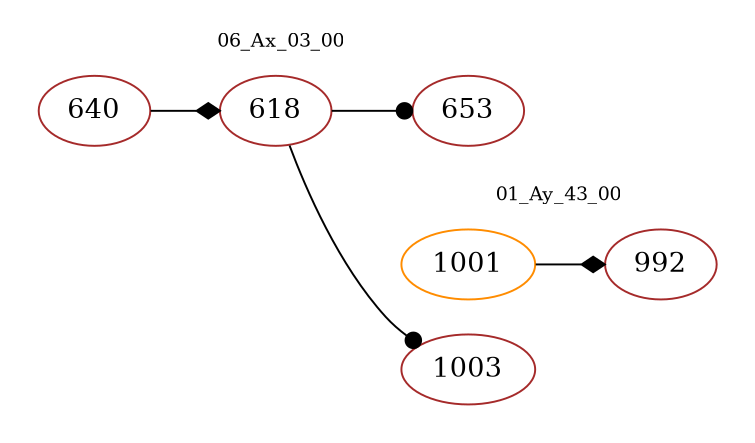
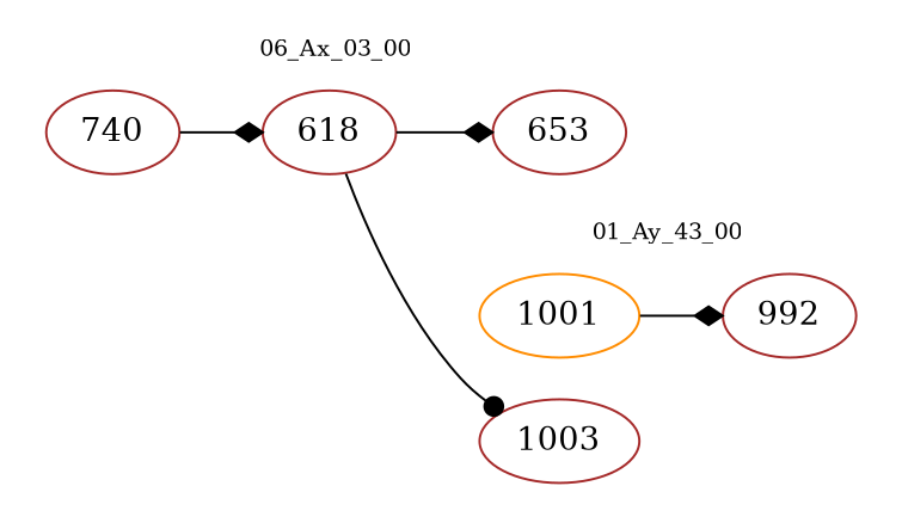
  digraph {
    rankdir=LR
    node [color=brown]
    edge [arrowhead=diamond color=black]
-   n1 [label=640]
+   n1 [label=740]
    n2 [label=618]
    n3 [label=653]
    n4 [color=darkorange label=1001]
    n5 [label=992]
    n6 [label=1003]
    subgraph cluster_1 {
      color=white
      fontsize=10
      label="06_Ax_03_00"
      n1
      n2
      n3
    }
    subgraph cluster_2 {
      color=white
      fontsize=10
      label="01_Ay_43_00"
      n4
      n5
      n6
    }
    n1 -> n2
-   n2 -> n3 [arrowhead=dot]
+   n2 -> n3
    n2 -> n6 [arrowhead=dot]
    n4 -> n5
  }
